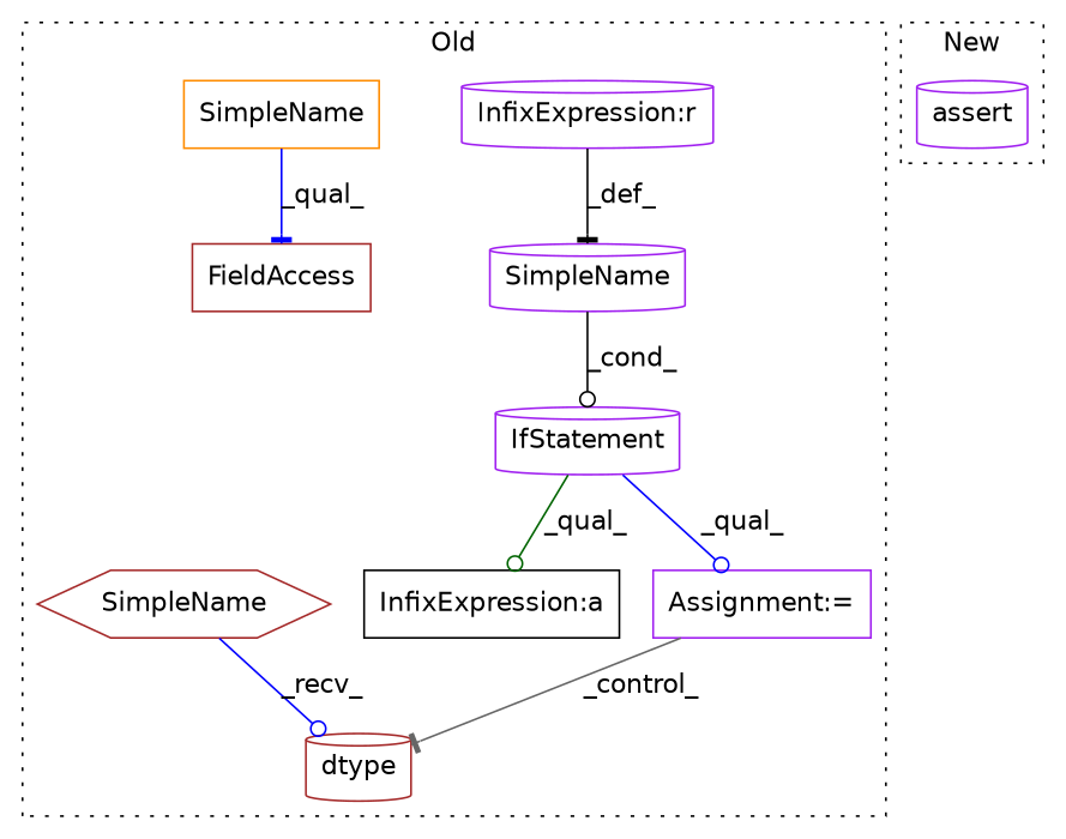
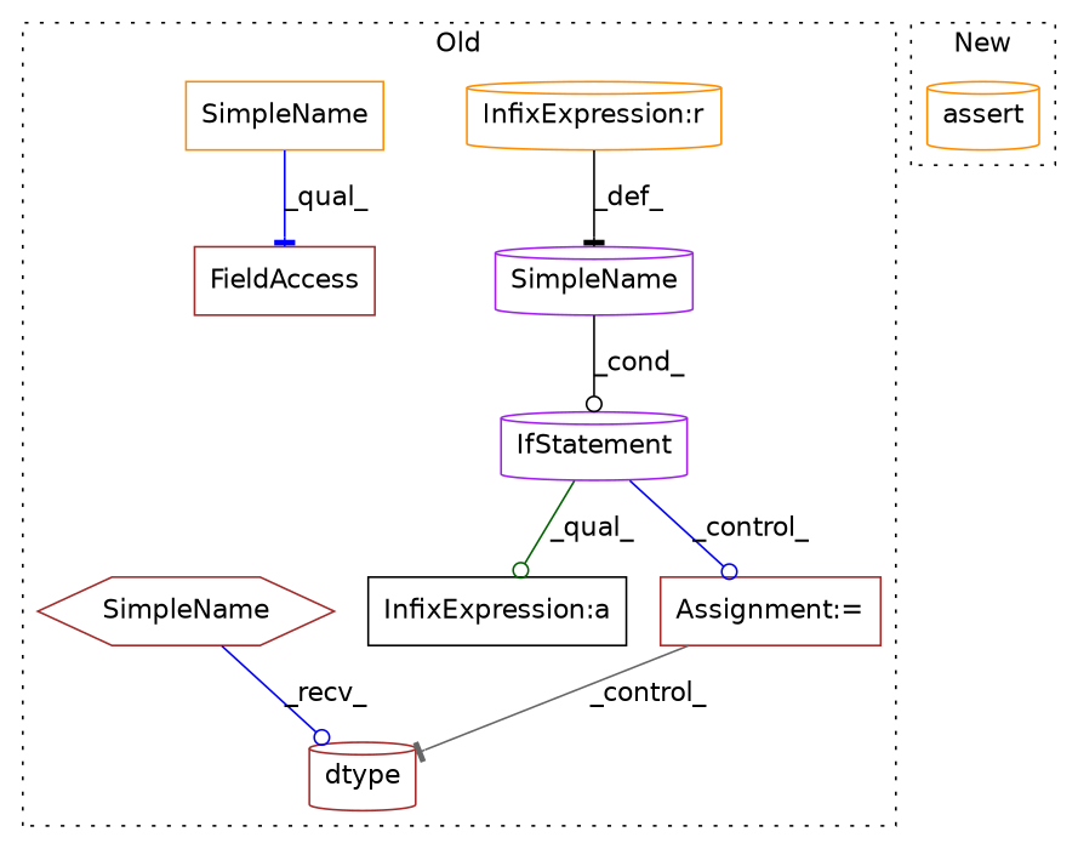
  digraph {
    fontname="DejaVu Sans"
    node [a=42 color=brown fontname="DejaVu Sans" l=5 s=2129 shape=cylinder]
    edge [arrowhead=odot color=blue fontname="DejaVu Sans"]
    n1 [a=32 l="6,1" label=dtype s="2156,2167"]
    n2 [a=22 l=9 label=FieldAccess shape=box]
    n3 [a=25 color=purple l="4,2" label=IfStatement s="2079,2095"]
    n4 [a=27 color=black l=3 label="InfixExpression:a" s=2381 shape=box]
    n5 [color=purple label=SimpleName l="" s=""]
-   n6 [a=27 color=purple l=4 label="InfixExpression:r" s=2087]
-   n7 [a=7 color=purple l=1 label="Assignment:=" s=2127 shape=box]
+   n6 [a=27 color=darkorange l=4 label="InfixExpression:r" s=2087]
+   n7 [a=7 l=1 label="Assignment:=" s=2127 shape=box]
    n8 [color=darkorange label=SimpleName shape=box]
    n9 [label=SimpleName s=2150 shape=hexagon]
-   n10 [a=6 color=purple l=7 label=assert s=1867]
+   n10 [a=6 color=darkorange l=7 label=assert s=1867]
    subgraph cluster_1 {
      label=Old
      style=dotted
      n1
      n2
      n3
      n4
      n5
      n6
      n7
      n8
      n9
    }
    subgraph cluster_2 {
      label=New
      style=dotted
      n10
    }
    n3 -> n4 [color=darkgreen label=_qual_]
-   n3 -> n7 [label=_qual_]
+   n3 -> n7 [label=_control_]
    n5 -> n3 [color=black label=_cond_]
    n6 -> n5 [arrowhead=tee color=black label=_def_]
    n7 -> n1 [arrowhead=tee color=gray40 label=_control_]
    n8 -> n2 [arrowhead=tee label=_qual_]
    n9 -> n1 [label=_recv_]
  }
